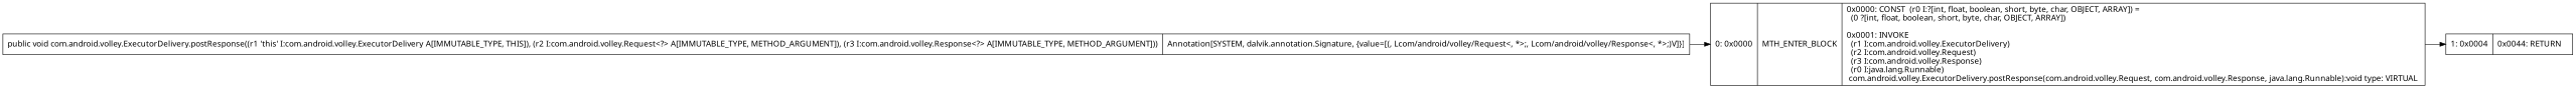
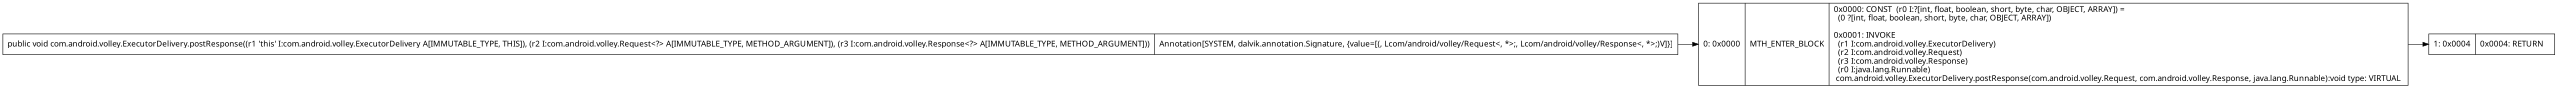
  digraph {
    rankdir=LR
    fontname="Noto Sans"
    node [shape=record fontname="Noto Sans"]
    edge [fontname="Noto Sans"]
    n1 [label="{0\:\ 0x0000|MTH_ENTER_BLOCK\l|0x0000: CONST  (r0 I:?[int, float, boolean, short, byte, char, OBJECT, ARRAY]) = \l  (0 ?[int, float, boolean, short, byte, char, OBJECT, ARRAY])\l \l0x0001: INVOKE  \l  (r1 I:com.android.volley.ExecutorDelivery)\l  (r2 I:com.android.volley.Request)\l  (r3 I:com.android.volley.Response)\l  (r0 I:java.lang.Runnable)\l com.android.volley.ExecutorDelivery.postResponse(com.android.volley.Request, com.android.volley.Response, java.lang.Runnable):void type: VIRTUAL \l}"]
-   n2 [label="{1\:\ 0x0004|0x0044: RETURN   \l}"]
+   n2 [label="{1\:\ 0x0004|0x0004: RETURN   \l}"]
    n3 [label="{public void com.android.volley.ExecutorDelivery.postResponse((r1 'this' I:com.android.volley.ExecutorDelivery A[IMMUTABLE_TYPE, THIS]), (r2 I:com.android.volley.Request\<?\> A[IMMUTABLE_TYPE, METHOD_ARGUMENT]), (r3 I:com.android.volley.Response\<?\> A[IMMUTABLE_TYPE, METHOD_ARGUMENT]))  | Annotation[SYSTEM, dalvik.annotation.Signature, \{value=[(, Lcom\/android\/volley\/Request\<, *\>;, Lcom\/android\/volley\/Response\<, *\>;)V]\}]\l}"]
    n1 -> n2
    n3 -> n1
  }
